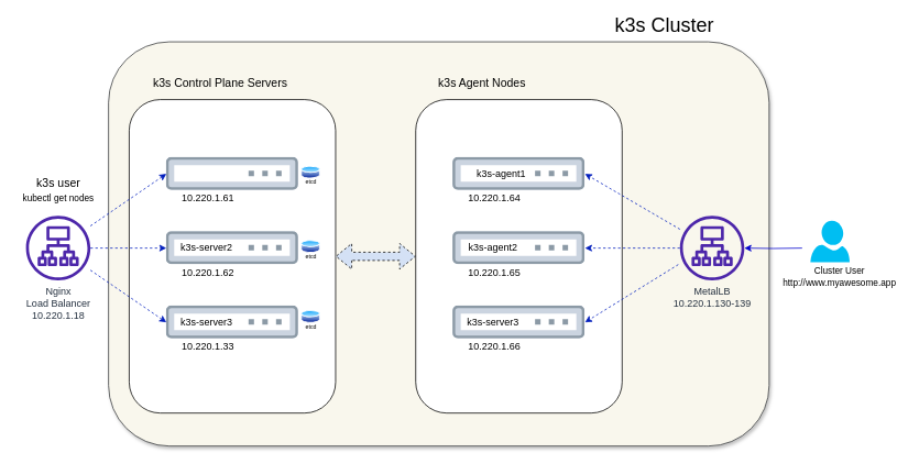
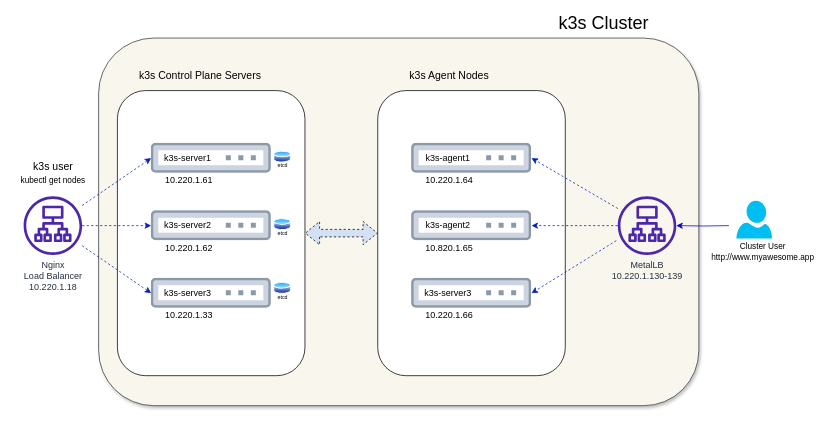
  <mxCell id="0" />
  <mxCell id="1" parent="0" />
  <mxCell id="2" value="" style="rounded=1;whiteSpace=wrap;html=1;labelBackgroundColor=none;fontSize=11;shadow=1;fillColor=#f9f7ed;strokeColor=#36393d;" vertex="1" parent="1"><mxGeometry x="131" y="50" width="800" height="490" as="geometry" /></mxCell>
  <mxCell id="3" value="" style="rounded=1;whiteSpace=wrap;html=1;labelBackgroundColor=none;" vertex="1" parent="1"><mxGeometry x="156" y="120" width="250" height="380" as="geometry" /></mxCell>
  <mxCell id="4" value="" style="group" vertex="1" connectable="0" parent="1"><mxGeometry x="201" y="190" width="160" height="40" as="geometry" /></mxCell>
  <mxCell id="5" value="" style="aspect=fixed;perimeter=ellipsePerimeter;html=1;align=center;fontSize=12;verticalAlign=top;fontColor=#364149;shadow=0;dashed=0;image;image=img/lib/cumulus/switch_bare_metal_empty.svg;backgroundOutline=0;imageBackground=none;" vertex="1" parent="4"><mxGeometry width="160" height="40" as="geometry" /></mxCell>
+ <mxCell id="6" value="k3s-server1&amp;nbsp;" style="text;html=1;resizable=0;autosize=1;align=center;verticalAlign=middle;points=[];fillColor=none;strokeColor=none;rounded=0;" vertex="1" parent="4"><mxGeometry x="10" y="10" width="80" height="20" as="geometry" /></mxCell>
  <mxCell id="7" value="" style="group" vertex="1" connectable="0" parent="1"><mxGeometry x="201" y="280" width="160" height="40" as="geometry" /></mxCell>
  <mxCell id="8" value="" style="aspect=fixed;perimeter=ellipsePerimeter;html=1;align=center;fontSize=12;verticalAlign=top;fontColor=#364149;shadow=0;dashed=0;image;image=img/lib/cumulus/switch_bare_metal_empty.svg;backgroundOutline=0;imageBackground=none;" vertex="1" parent="7"><mxGeometry width="160" height="40" as="geometry" /></mxCell>
  <mxCell id="9" value="k3s-server2&amp;nbsp;" style="text;html=1;resizable=0;autosize=1;align=center;verticalAlign=middle;points=[];fillColor=none;strokeColor=none;rounded=0;" vertex="1" parent="7"><mxGeometry x="10" y="10" width="80" height="20" as="geometry" /></mxCell>
  <mxCell id="10" value="" style="group" vertex="1" connectable="0" parent="1"><mxGeometry x="201" y="370" width="160" height="40" as="geometry" /></mxCell>
  <mxCell id="11" value="" style="aspect=fixed;perimeter=ellipsePerimeter;html=1;align=center;fontSize=12;verticalAlign=top;fontColor=#364149;shadow=0;dashed=0;image;image=img/lib/cumulus/switch_bare_metal_empty.svg;backgroundOutline=0;imageBackground=none;" vertex="1" parent="10"><mxGeometry width="160" height="40" as="geometry" /></mxCell>
  <mxCell id="12" value="k3s-server3&amp;nbsp;" style="text;html=1;resizable=0;autosize=1;align=center;verticalAlign=middle;points=[];fillColor=none;strokeColor=none;rounded=0;" vertex="1" parent="10"><mxGeometry x="10" y="10" width="80" height="20" as="geometry" /></mxCell>
  <mxCell id="13" value="10.220.1.61" style="text;html=1;resizable=0;autosize=1;align=center;verticalAlign=middle;points=[];fillColor=none;strokeColor=none;rounded=0;labelBackgroundColor=none;" vertex="1" parent="1"><mxGeometry x="211" y="230" width="80" height="20" as="geometry" /></mxCell>
  <mxCell id="14" value="10.220.1.62" style="text;html=1;resizable=0;autosize=1;align=center;verticalAlign=middle;points=[];fillColor=none;strokeColor=none;rounded=0;labelBackgroundColor=none;" vertex="1" parent="1"><mxGeometry x="211" y="320" width="80" height="20" as="geometry" /></mxCell>
  <mxCell id="15" value="10.220.1.33" style="text;html=1;resizable=0;autosize=1;align=center;verticalAlign=middle;points=[];fillColor=none;strokeColor=none;rounded=0;labelBackgroundColor=none;" vertex="1" parent="1"><mxGeometry x="211" y="410" width="80" height="20" as="geometry" /></mxCell>
  <mxCell id="16" value="&lt;font style=&quot;font-size: 14px&quot;&gt;k3s Control Plane Servers&lt;/font&gt;" style="text;html=1;resizable=0;autosize=1;align=center;verticalAlign=middle;points=[];fillColor=none;strokeColor=none;rounded=0;labelBackgroundColor=none;" vertex="1" parent="1"><mxGeometry x="176" y="90" width="180" height="20" as="geometry" /></mxCell>
  <mxCell id="17" value="" style="rounded=1;whiteSpace=wrap;html=1;labelBackgroundColor=none;" vertex="1" parent="1"><mxGeometry x="503" y="120" width="250" height="380" as="geometry" /></mxCell>
  <mxCell id="18" value="" style="group" vertex="1" connectable="0" parent="1"><mxGeometry x="548" y="280" width="160" height="40" as="geometry" /></mxCell>
  <mxCell id="19" value="" style="aspect=fixed;perimeter=ellipsePerimeter;html=1;align=center;fontSize=12;verticalAlign=top;fontColor=#364149;shadow=0;dashed=0;image;image=img/lib/cumulus/switch_bare_metal_empty.svg;backgroundOutline=0;imageBackground=none;" vertex="1" parent="18"><mxGeometry width="160" height="40" as="geometry" /></mxCell>
  <mxCell id="20" value="k3s-agent2&amp;nbsp;" style="text;html=1;resizable=0;autosize=1;align=center;verticalAlign=middle;points=[];fillColor=none;strokeColor=none;rounded=0;" vertex="1" parent="18"><mxGeometry x="10" y="10" width="80" height="20" as="geometry" /></mxCell>
  <mxCell id="21" value="" style="group" vertex="1" connectable="0" parent="1"><mxGeometry x="548" y="370" width="160" height="40" as="geometry" /></mxCell>
  <mxCell id="22" value="" style="aspect=fixed;perimeter=ellipsePerimeter;html=1;align=center;fontSize=12;verticalAlign=top;fontColor=#364149;shadow=0;dashed=0;image;image=img/lib/cumulus/switch_bare_metal_empty.svg;backgroundOutline=0;imageBackground=none;" vertex="1" parent="21"><mxGeometry width="160" height="40" as="geometry" /></mxCell>
  <mxCell id="23" value="k3s-server3&amp;nbsp;" style="text;html=1;resizable=0;autosize=1;align=center;verticalAlign=middle;points=[];fillColor=none;strokeColor=none;rounded=0;" vertex="1" parent="21"><mxGeometry x="10" y="10" width="80" height="20" as="geometry" /></mxCell>
  <mxCell id="24" value="10.220.1.64" style="text;html=1;resizable=0;autosize=1;align=center;verticalAlign=middle;points=[];fillColor=none;strokeColor=none;rounded=0;labelBackgroundColor=none;" vertex="1" parent="1"><mxGeometry x="558" y="230" width="80" height="20" as="geometry" /></mxCell>
- <mxCell id="25" value="10.220.1.65" style="text;html=1;resizable=0;autosize=1;align=center;verticalAlign=middle;points=[];fillColor=none;strokeColor=none;rounded=0;labelBackgroundColor=none;" vertex="1" parent="1"><mxGeometry x="558" y="320" width="80" height="20" as="geometry" /></mxCell>
+ <mxCell id="25" value="10.820.1.65" style="text;html=1;resizable=0;autosize=1;align=center;verticalAlign=middle;points=[];fillColor=none;strokeColor=none;rounded=0;labelBackgroundColor=none;" vertex="1" parent="1"><mxGeometry x="558" y="320" width="80" height="20" as="geometry" /></mxCell>
  <mxCell id="26" value="10.220.1.66" style="text;html=1;resizable=0;autosize=1;align=center;verticalAlign=middle;points=[];fillColor=none;strokeColor=none;rounded=0;labelBackgroundColor=none;" vertex="1" parent="1"><mxGeometry x="558" y="410" width="80" height="20" as="geometry" /></mxCell>
- <mxCell id="27" value="&lt;font style=&quot;font-size: 14px&quot;&gt;k3s Agent Nodes&lt;/font&gt;" style="text;html=1;resizable=0;autosize=1;align=center;verticalAlign=middle;points=[];fillColor=none;strokeColor=none;rounded=0;labelBackgroundColor=none;" vertex="1" parent="1"><mxGeometry x="523" y="90" width="120" height="20" as="geometry" /></mxCell>
+ <mxCell id="27" value="&lt;font style=&quot;font-size: 14px&quot;&gt;k3s Agent Nodes&lt;/font&gt;" style="text;html=1;resizable=0;autosize=1;align=center;verticalAlign=middle;points=[];fillColor=none;strokeColor=none;rounded=0;labelBackgroundColor=none;" vertex="1" parent="1"><mxGeometry x="538" y="90" width="120" height="20" as="geometry" /></mxCell>
  <mxCell id="28" value="" style="aspect=fixed;perimeter=ellipsePerimeter;html=1;align=center;fontSize=12;verticalAlign=top;fontColor=#364149;shadow=0;dashed=0;image;image=img/lib/cumulus/switch_bare_metal_empty.svg;backgroundOutline=0;imageBackground=none;" vertex="1" parent="1"><mxGeometry x="548" y="190" width="160" height="40" as="geometry" /></mxCell>
- <mxCell id="29" value="k3s-agent1&amp;nbsp;" style="text;html=1;resizable=0;autosize=1;align=center;verticalAlign=middle;points=[];fillColor=none;strokeColor=none;rounded=0;" vertex="1" parent="1"><mxGeometry x="568" y="200" width="80" height="20" as="geometry" /></mxCell>
+ <mxCell id="29" value="k3s-agent1&amp;nbsp;" style="text;html=1;resizable=0;autosize=1;align=center;verticalAlign=middle;points=[];fillColor=none;strokeColor=none;rounded=0;" vertex="1" parent="1"><mxGeometry x="558" y="200" width="80" height="20" as="geometry" /></mxCell>
  <mxCell id="30" value="Nginx &lt;br&gt;Load Balancer&lt;br&gt;10.220.1.18" style="sketch=0;outlineConnect=0;fontColor=#232F3E;gradientColor=none;fillColor=#4D27AA;strokeColor=none;dashed=0;verticalLabelPosition=bottom;verticalAlign=top;align=center;html=1;fontSize=12;fontStyle=0;aspect=fixed;pointerEvents=1;shape=mxgraph.aws4.application_load_balancer;labelBackgroundColor=none;" vertex="1" parent="1"><mxGeometry x="31" y="261" width="78" height="78" as="geometry" /></mxCell>
  <mxCell id="31" value="MetalLB&lt;br&gt;10.220.1.130-139" style="sketch=0;outlineConnect=0;fontColor=#232F3E;gradientColor=none;fillColor=#4D27AA;strokeColor=none;dashed=0;verticalLabelPosition=bottom;verticalAlign=top;align=center;html=1;fontSize=12;fontStyle=0;aspect=fixed;pointerEvents=1;shape=mxgraph.aws4.application_load_balancer;labelBackgroundColor=none;" vertex="1" parent="1"><mxGeometry x="823" y="261" width="78" height="78" as="geometry" /></mxCell>
  <mxCell id="32" value="k3s user&lt;br&gt;&lt;font style=&quot;font-size: 11px&quot;&gt;kubectl get nodes&lt;/font&gt;" style="text;html=1;resizable=0;autosize=1;align=center;verticalAlign=middle;points=[];fillColor=none;strokeColor=none;rounded=0;labelBackgroundColor=none;fontSize=14;" vertex="1" parent="1"><mxGeometry x="20" y="210" width="100" height="40" as="geometry" /></mxCell>
  <mxCell id="33" style="edgeStyle=orthogonalEdgeStyle;rounded=0;orthogonalLoop=1;jettySize=auto;html=1;fontSize=11;strokeColor=#0000CC;" edge="1" parent="1" target="31"><mxGeometry relative="1" as="geometry"><mxPoint x="971" y="300" as="sourcePoint" /></mxGeometry></mxCell>
  <mxCell id="34" value="" style="verticalLabelPosition=bottom;html=1;verticalAlign=top;align=center;strokeColor=none;fillColor=#00BEF2;shape=mxgraph.azure.user;labelBackgroundColor=none;fontSize=11;" vertex="1" parent="1"><mxGeometry x="981" y="267" width="47.5" height="50" as="geometry" /></mxCell>
  <mxCell id="35" value="Cluster User&lt;br&gt;http://www.myawesome.app" style="text;html=1;align=center;verticalAlign=middle;resizable=0;points=[];autosize=1;strokeColor=none;fillColor=none;fontSize=11;" vertex="1" parent="1"><mxGeometry x="941" y="320" width="150" height="30" as="geometry" /></mxCell>
  <mxCell id="36" value="" style="endArrow=classic;html=1;rounded=0;fontSize=11;entryX=0;entryY=0.5;entryDx=0;entryDy=0;dashed=1;fillColor=#0050ef;strokeColor=#001DBC;" edge="1" parent="1" source="30" target="5"><mxGeometry width="50" height="50" relative="1" as="geometry"><mxPoint x="401" y="350" as="sourcePoint" /><mxPoint x="451" y="300" as="targetPoint" /></mxGeometry></mxCell>
  <mxCell id="37" value="" style="endArrow=classic;html=1;rounded=0;fontSize=11;entryX=0;entryY=0.5;entryDx=0;entryDy=0;dashed=1;fillColor=#0050ef;strokeColor=#001DBC;" edge="1" parent="1" source="30" target="8"><mxGeometry width="50" height="50" relative="1" as="geometry"><mxPoint x="119" y="283.206" as="sourcePoint" /><mxPoint x="211" y="220" as="targetPoint" /></mxGeometry></mxCell>
  <mxCell id="38" value="" style="endArrow=classic;html=1;rounded=0;fontSize=11;entryX=0;entryY=0.5;entryDx=0;entryDy=0;dashed=1;fillColor=#0050ef;strokeColor=#001DBC;" edge="1" parent="1" source="30" target="11"><mxGeometry width="50" height="50" relative="1" as="geometry"><mxPoint x="119" y="310" as="sourcePoint" /><mxPoint x="211" y="310" as="targetPoint" /></mxGeometry></mxCell>
  <mxCell id="39" value="" style="shape=flexArrow;endArrow=classic;startArrow=classic;html=1;rounded=0;dashed=1;fontSize=11;entryX=0;entryY=0.5;entryDx=0;entryDy=0;fillColor=#D4E1F5;" edge="1" parent="1" source="3" target="17"><mxGeometry width="100" height="100" relative="1" as="geometry"><mxPoint x="381" y="380" as="sourcePoint" /><mxPoint x="481" y="280" as="targetPoint" /></mxGeometry></mxCell>
  <mxCell id="40" value="" style="endArrow=classic;html=1;rounded=0;fontSize=11;entryX=1;entryY=0.5;entryDx=0;entryDy=0;dashed=1;fillColor=#0050ef;strokeColor=#001DBC;" edge="1" parent="1" source="31" target="28"><mxGeometry width="50" height="50" relative="1" as="geometry"><mxPoint x="119" y="283.206" as="sourcePoint" /><mxPoint x="211" y="220" as="targetPoint" /></mxGeometry></mxCell>
  <mxCell id="41" value="" style="endArrow=classic;html=1;rounded=0;fontSize=11;entryX=1;entryY=0.5;entryDx=0;entryDy=0;dashed=1;fillColor=#0050ef;strokeColor=#001DBC;" edge="1" parent="1" source="31" target="19"><mxGeometry width="50" height="50" relative="1" as="geometry"><mxPoint x="833" y="287.208" as="sourcePoint" /><mxPoint x="718" y="220" as="targetPoint" /></mxGeometry></mxCell>
  <mxCell id="42" value="" style="endArrow=classic;html=1;rounded=0;fontSize=11;entryX=1;entryY=0.5;entryDx=0;entryDy=0;dashed=1;fillColor=#0050ef;strokeColor=#001DBC;" edge="1" parent="1" target="22"><mxGeometry width="50" height="50" relative="1" as="geometry"><mxPoint x="821" y="320" as="sourcePoint" /><mxPoint x="718" y="310" as="targetPoint" /></mxGeometry></mxCell>
  <mxCell id="43" value="&lt;font style=&quot;font-size: 24px&quot;&gt;k3s Cluster&lt;/font&gt;" style="text;html=1;resizable=0;autosize=1;align=center;verticalAlign=middle;points=[];fillColor=none;strokeColor=none;rounded=0;shadow=1;labelBackgroundColor=none;fontSize=11;" vertex="1" parent="1"><mxGeometry x="734" y="20" width="140" height="20" as="geometry" /></mxCell>
  <mxCell id="44" value="" style="aspect=fixed;perimeter=ellipsePerimeter;html=1;align=center;shadow=0;dashed=0;spacingTop=3;image;image=img/lib/active_directory/database.svg;labelBackgroundColor=none;fontSize=24;" vertex="1" parent="1"><mxGeometry x="364.51" y="375" width="22.97" height="17" as="geometry" /></mxCell>
  <mxCell id="45" value="&lt;font style=&quot;font-size: 7px&quot;&gt;etcd&lt;/font&gt;" style="text;html=1;resizable=0;autosize=1;align=center;verticalAlign=middle;points=[];fillColor=none;strokeColor=none;rounded=0;shadow=1;labelBackgroundColor=none;fontSize=9;" vertex="1" parent="1"><mxGeometry x="361" y="385" width="30" height="20" as="geometry" /></mxCell>
  <mxCell id="46" value="" style="aspect=fixed;perimeter=ellipsePerimeter;html=1;align=center;shadow=0;dashed=0;spacingTop=3;image;image=img/lib/active_directory/database.svg;labelBackgroundColor=none;fontSize=24;" vertex="1" parent="1"><mxGeometry x="364.51" y="200" width="22.97" height="17" as="geometry" /></mxCell>
  <mxCell id="47" value="&lt;font style=&quot;font-size: 7px&quot;&gt;etcd&lt;/font&gt;" style="text;html=1;resizable=0;autosize=1;align=center;verticalAlign=middle;points=[];fillColor=none;strokeColor=none;rounded=0;shadow=1;labelBackgroundColor=none;fontSize=9;" vertex="1" parent="1"><mxGeometry x="361" y="210" width="30" height="20" as="geometry" /></mxCell>
  <mxCell id="48" value="" style="aspect=fixed;perimeter=ellipsePerimeter;html=1;align=center;shadow=0;dashed=0;spacingTop=3;image;image=img/lib/active_directory/database.svg;labelBackgroundColor=none;fontSize=24;" vertex="1" parent="1"><mxGeometry x="364.51" y="290" width="22.97" height="17" as="geometry" /></mxCell>
  <mxCell id="49" value="&lt;font style=&quot;font-size: 7px&quot;&gt;etcd&lt;/font&gt;" style="text;html=1;resizable=0;autosize=1;align=center;verticalAlign=middle;points=[];fillColor=none;strokeColor=none;rounded=0;shadow=1;labelBackgroundColor=none;fontSize=9;" vertex="1" parent="1"><mxGeometry x="361" y="300" width="30" height="20" as="geometry" /></mxCell>
